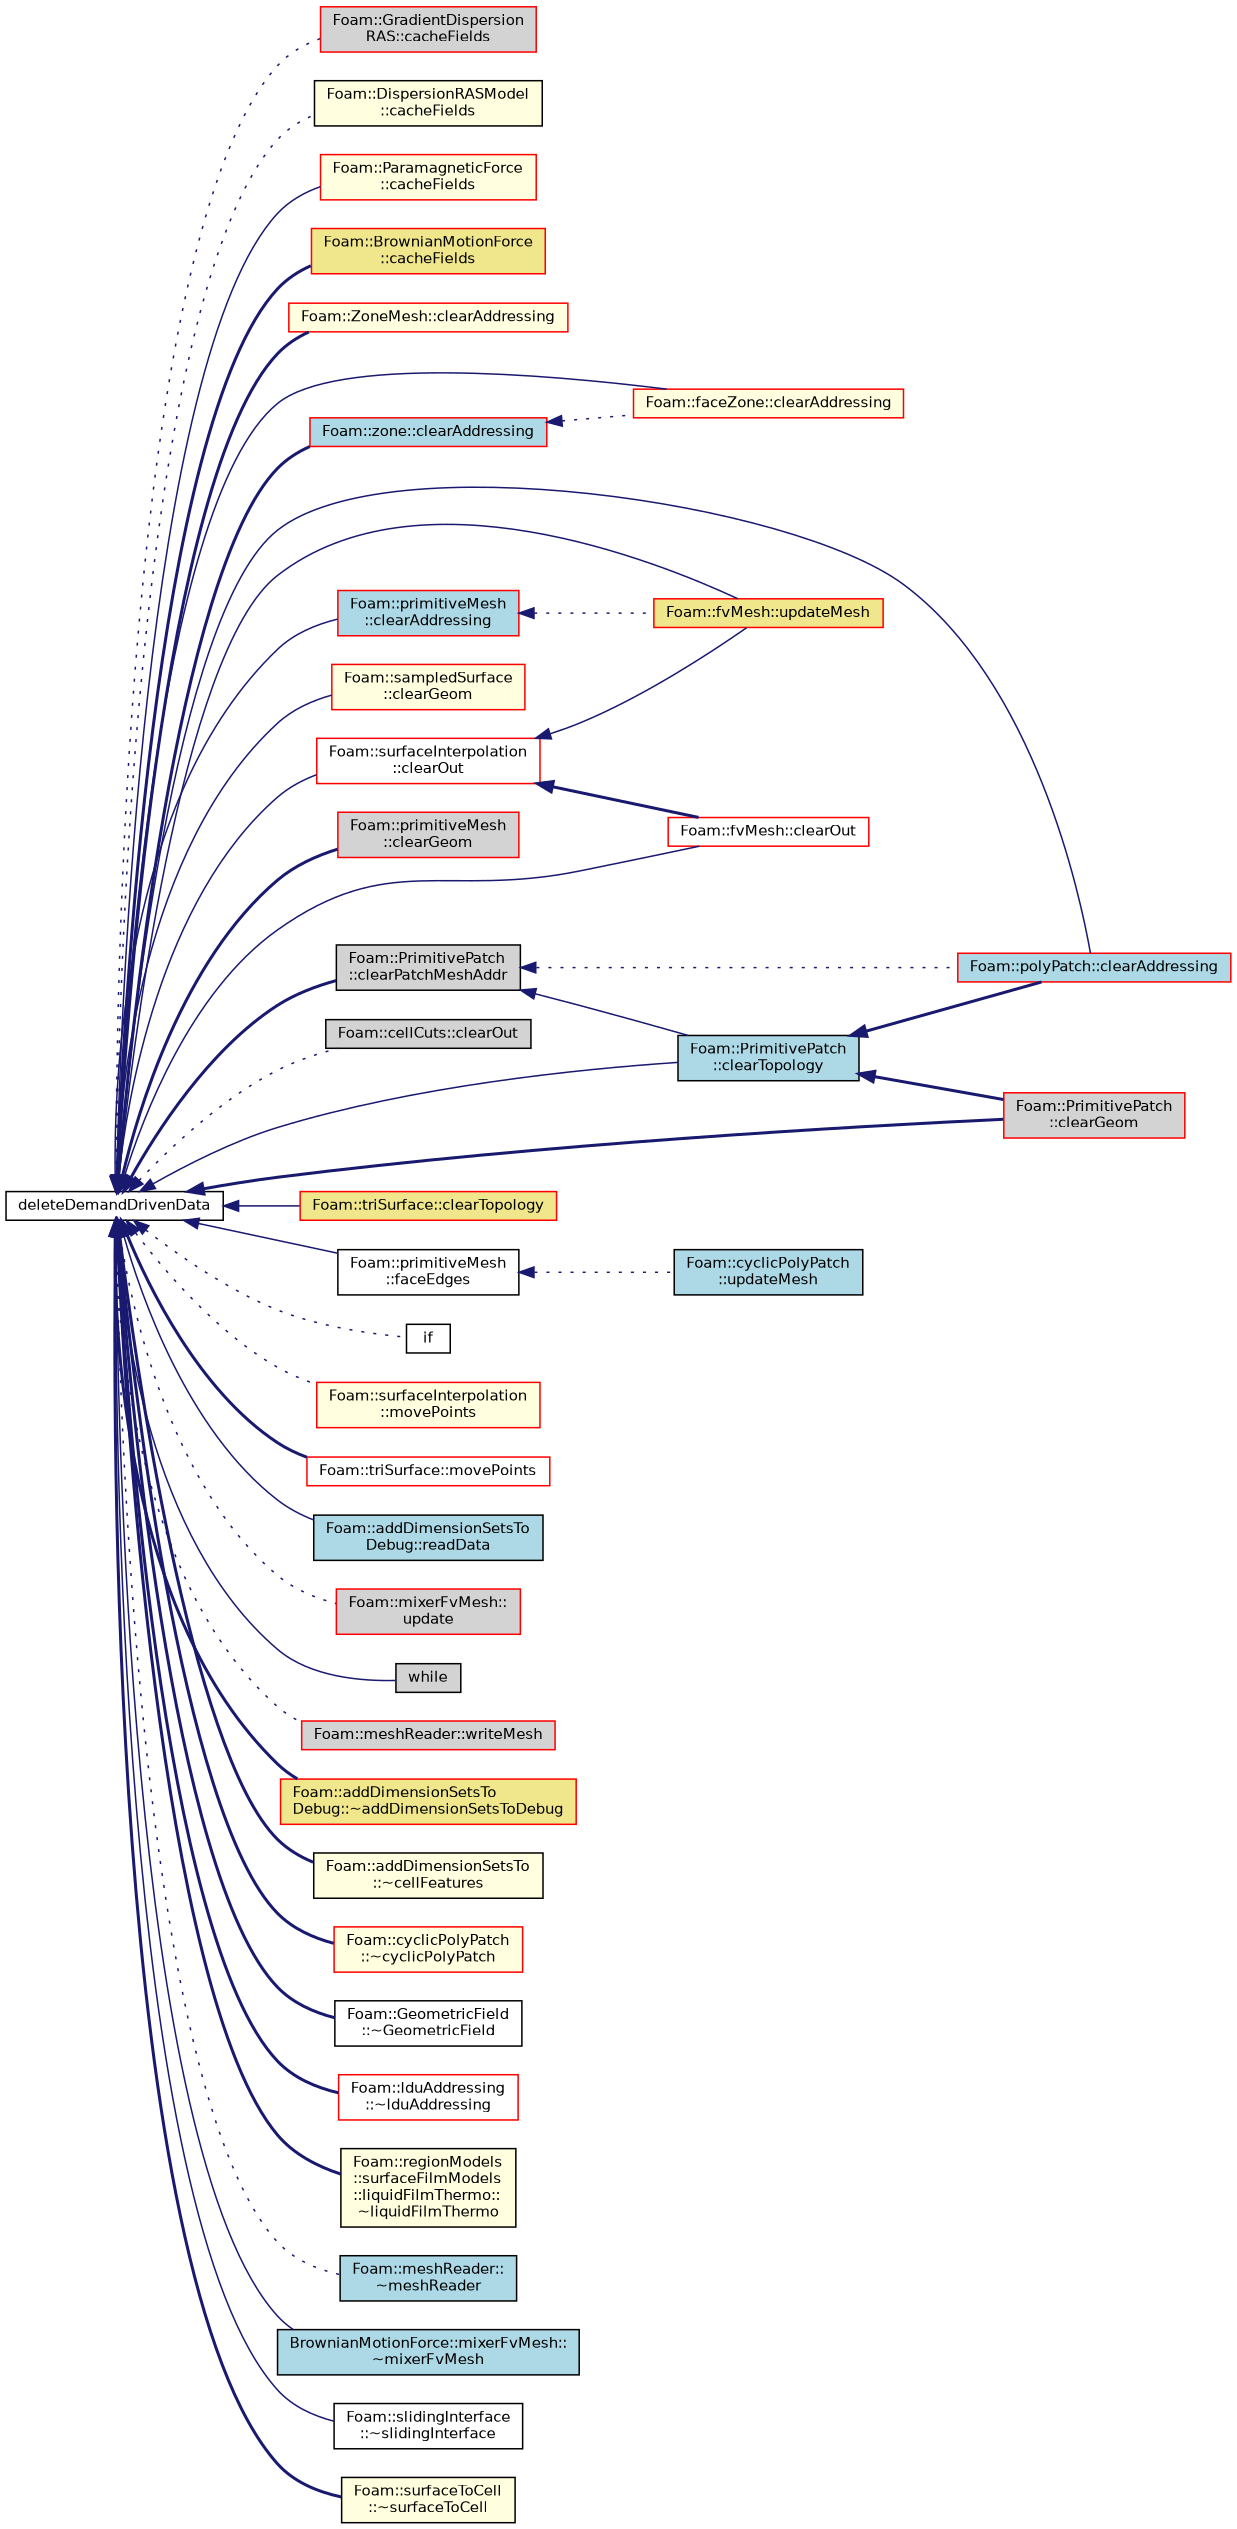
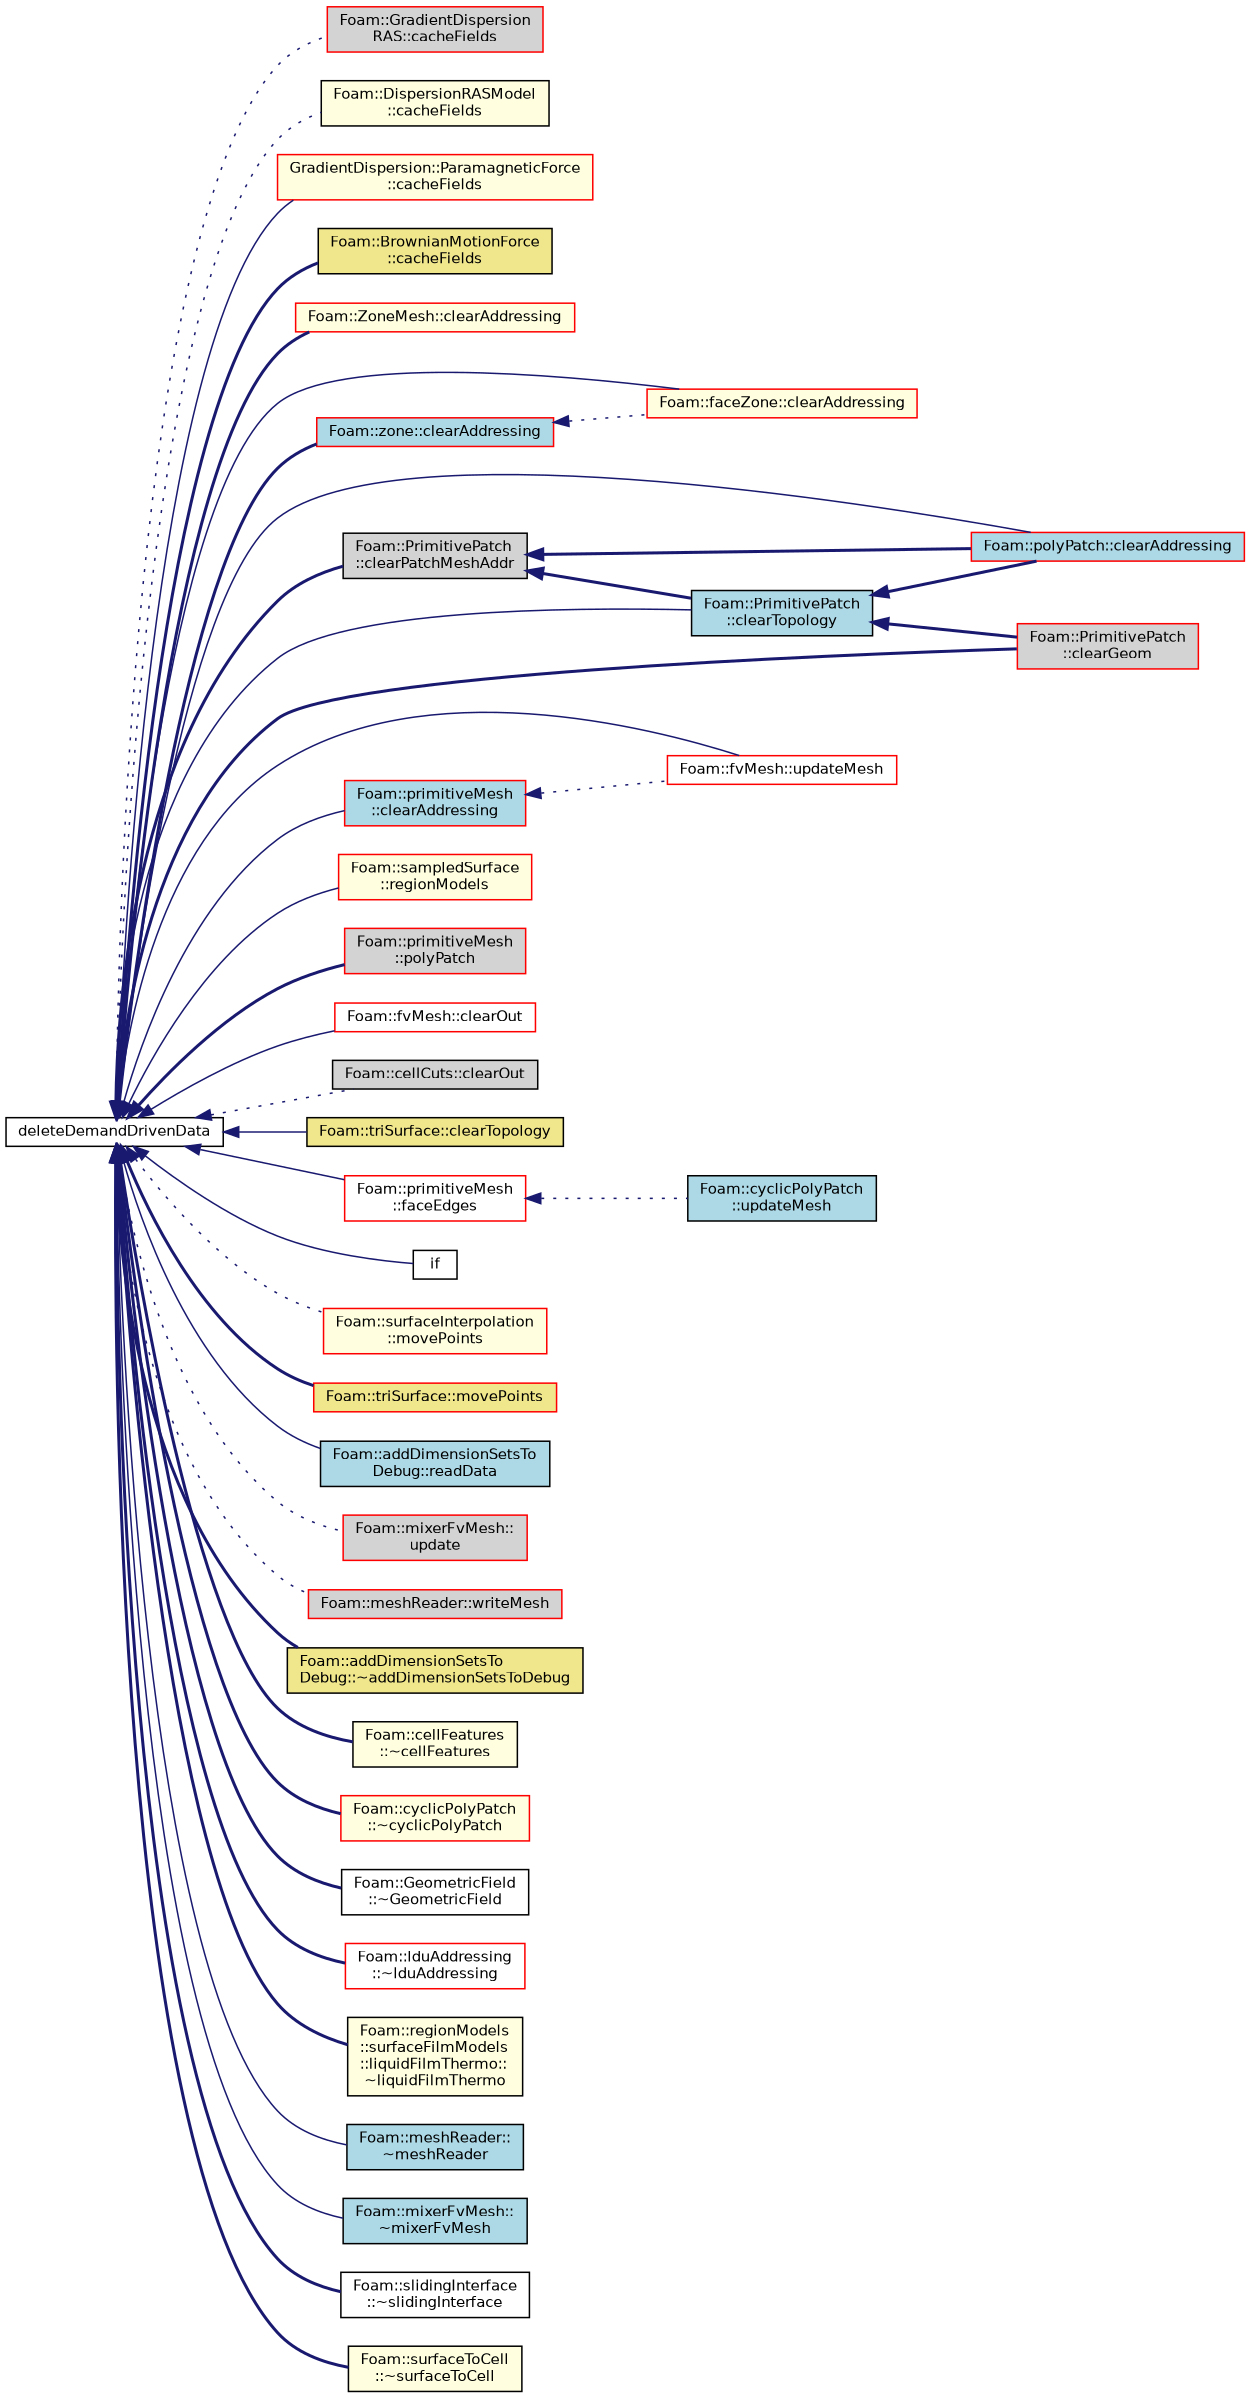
  digraph {
    rankdir=LR
    node [color=red fillcolor=lightyellow fontname=Helvetica fontsize=10 shape=record style=filled]
    edge [color=midnightblue dir=back fontname=Helvetica fontsize=10 labelfontname=Helvetica labelfontsize=10 style=solid]
    n1 [color=black fillcolor=white fontcolor=black height=0.2 label=deleteDemandDrivenData width=0.4]
    n2 [fillcolor=lightgrey height=0.2 label="Foam::GradientDispersion\lRAS::cacheFields" width=0.4]
    n3 [color=black height=0.2 label="Foam::DispersionRASModel\l::cacheFields" width=0.4]
-   n4 [height=0.2 label="Foam::ParamagneticForce\l::cacheFields" width=0.4]
-   n5 [fillcolor=khaki height=0.2 label="Foam::BrownianMotionForce\l::cacheFields" width=0.4]
+   n4 [height=0.2 label="GradientDispersion::ParamagneticForce\l::cacheFields" width=0.4]
+   n5 [color=black fillcolor=khaki height=0.2 label="Foam::BrownianMotionForce\l::cacheFields" width=0.4]
    n6 [height=0.2 label="Foam::ZoneMesh::clearAddressing" width=0.4]
    n7 [fillcolor=lightblue height=0.2 label="Foam::zone::clearAddressing" width=0.4]
    n8 [height=0.2 label="Foam::faceZone::clearAddressing" width=0.4]
    n9 [fillcolor=lightblue height=0.2 label="Foam::polyPatch::clearAddressing" width=0.4]
    n10 [fillcolor=lightblue height=0.2 label="Foam::primitiveMesh\l::clearAddressing" width=0.4]
-   n11 [fillcolor=khaki height=0.2 label="Foam::fvMesh::updateMesh" width=0.4]
-   n12 [height=0.2 label="Foam::sampledSurface\l::clearGeom" width=0.4]
+   n11 [fillcolor=white height=0.2 label="Foam::fvMesh::updateMesh" width=0.4]
+   n12 [height=0.2 label="Foam::sampledSurface\l::regionModels" width=0.4]
    n13 [fillcolor=lightgrey height=0.2 label="Foam::PrimitivePatch\l::clearGeom" width=0.4]
-   n14 [fillcolor=lightgrey height=0.2 label="Foam::primitiveMesh\l::clearGeom" width=0.4]
-   n15 [fillcolor=white height=0.2 label="Foam::surfaceInterpolation\l::clearOut" width=0.4]
+   n14 [fillcolor=lightgrey height=0.2 label="Foam::primitiveMesh\l::polyPatch" width=0.4]
    n16 [fillcolor=white height=0.2 label="Foam::fvMesh::clearOut" width=0.4]
    n17 [color=black fillcolor=lightgrey height=0.2 label="Foam::cellCuts::clearOut" width=0.4]
    n18 [color=black fillcolor=lightgrey height=0.2 label="Foam::PrimitivePatch\l::clearPatchMeshAddr" width=0.4]
    n19 [color=black fillcolor=lightblue height=0.2 label="Foam::PrimitivePatch\l::clearTopology" width=0.4]
-   n20 [fillcolor=khaki height=0.2 label="Foam::triSurface::clearTopology" width=0.4]
-   n21 [color=black fillcolor=white height=0.2 label="Foam::primitiveMesh\l::faceEdges" width=0.4]
+   n20 [color=black fillcolor=khaki height=0.2 label="Foam::triSurface::clearTopology" width=0.4]
+   n21 [fillcolor=white height=0.2 label="Foam::primitiveMesh\l::faceEdges" width=0.4]
    n22 [color=black fillcolor=white height=0.2 label=if width=0.4]
    n23 [height=0.2 label="Foam::surfaceInterpolation\l::movePoints" width=0.4]
-   n24 [fillcolor=white height=0.2 label="Foam::triSurface::movePoints" width=0.4]
+   n24 [fillcolor=khaki height=0.2 label="Foam::triSurface::movePoints" width=0.4]
    n25 [color=black fillcolor=lightblue height=0.2 label="Foam::addDimensionSetsTo\lDebug::readData" width=0.4]
    n26 [fillcolor=lightgrey height=0.2 label="Foam::mixerFvMesh::\lupdate" width=0.4]
-   n27 [color=black fillcolor=lightgrey height=0.2 label=while width=0.4]
    n28 [fillcolor=lightgrey height=0.2 label="Foam::meshReader::writeMesh" width=0.4]
-   n29 [fillcolor=khaki height=0.2 label="Foam::addDimensionSetsTo\lDebug::~addDimensionSetsToDebug" width=0.4]
-   n30 [color=black height=0.2 label="Foam::addDimensionSetsTo\l::~cellFeatures" width=0.4]
+   n29 [color=black fillcolor=khaki height=0.2 label="Foam::addDimensionSetsTo\lDebug::~addDimensionSetsToDebug" width=0.4]
+   n30 [color=black height=0.2 label="Foam::cellFeatures\l::~cellFeatures" width=0.4]
    n31 [height=0.2 label="Foam::cyclicPolyPatch\l::~cyclicPolyPatch" width=0.4]
    n32 [color=black fillcolor=white height=0.2 label="Foam::GeometricField\l::~GeometricField" width=0.4]
    n33 [fillcolor=white height=0.2 label="Foam::lduAddressing\l::~lduAddressing" width=0.4]
    n34 [color=black height=0.2 label="Foam::regionModels\l::surfaceFilmModels\l::liquidFilmThermo::\l~liquidFilmThermo" width=0.4]
    n35 [color=black fillcolor=lightblue height=0.2 label="Foam::meshReader::\l~meshReader" width=0.4]
-   n36 [color=black fillcolor=lightblue height=0.2 label="BrownianMotionForce::mixerFvMesh::\l~mixerFvMesh" width=0.4]
+   n36 [color=black fillcolor=lightblue height=0.2 label="Foam::mixerFvMesh::\l~mixerFvMesh" width=0.4]
    n37 [color=black fillcolor=white height=0.2 label="Foam::slidingInterface\l::~slidingInterface" width=0.4]
    n38 [color=black height=0.2 label="Foam::surfaceToCell\l::~surfaceToCell" width=0.4]
    n39 [color=black fillcolor=lightblue height=0.2 label="Foam::cyclicPolyPatch\l::updateMesh" width=0.4]
    n1 -> n2 [style=dotted]
    n1 -> n3 [style=dotted]
    n1 -> n4
    n1 -> n5 [style=bold]
    n1 -> n6 [style=bold]
    n1 -> n7 [style=bold]
    n1 -> n8
    n1 -> n9
    n1 -> n10
    n1 -> n11
    n1 -> n12
    n1 -> n13 [style=bold]
    n1 -> n14 [style=bold]
-   n1 -> n15
    n1 -> n16
    n1 -> n17 [style=dotted]
    n1 -> n18 [style=bold]
    n1 -> n19
    n1 -> n20
    n1 -> n21
-   n1 -> n22 [style=dotted]
+   n1 -> n22
    n1 -> n23 [style=dotted]
    n1 -> n24 [style=bold]
    n1 -> n25
    n1 -> n26 [style=dotted]
-   n1 -> n27
    n1 -> n28 [style=dotted]
    n1 -> n29 [style=bold]
    n1 -> n30 [style=bold]
    n1 -> n31 [style=bold]
    n1 -> n32 [style=bold]
    n1 -> n33 [style=bold]
    n1 -> n34 [style=bold]
-   n1 -> n35 [style=dotted]
+   n1 -> n35
    n1 -> n36
-   n1 -> n37
+   n1 -> n37 [style=bold]
    n1 -> n38 [style=bold]
    n7 -> n8 [style=dotted]
    n10 -> n11 [style=dotted]
-   n15 -> n11
-   n15 -> n16 [style=bold]
-   n18 -> n9 [style=dotted]
-   n18 -> n19
+   n18 -> n9 [style=bold]
+   n18 -> n19 [style=bold]
    n19 -> n9 [style=bold]
    n19 -> n13 [style=bold]
    n21 -> n39 [style=dotted]
  }
